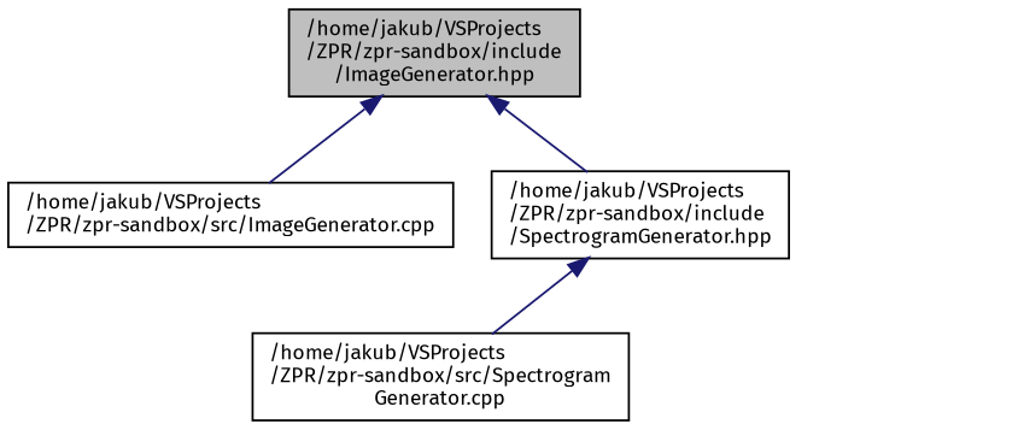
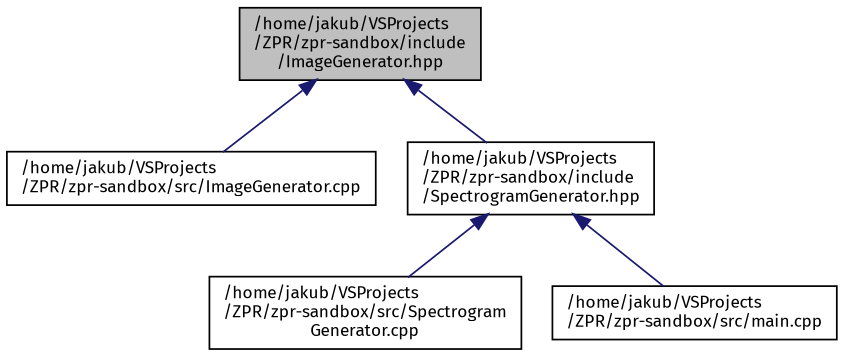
  digraph {
    fontname="Fira Sans"
    node [color=black fillcolor=white fontname="Fira Sans" fontsize=10 shape=record style=filled]
    edge [color=midnightblue dir=back fontname="Fira Sans" fontsize=10 labelfontname=Helvetica labelfontsize=10 style=solid]
    n1 [fillcolor=grey75 fontcolor=black height=0.2 label="/home/jakub/VSProjects\l/ZPR/zpr-sandbox/include\l/ImageGenerator.hpp" width=0.4]
    n2 [height=0.2 label="/home/jakub/VSProjects\l/ZPR/zpr-sandbox/src/ImageGenerator.cpp" width=0.4]
    n3 [height=0.2 label="/home/jakub/VSProjects\l/ZPR/zpr-sandbox/include\l/SpectrogramGenerator.hpp" width=0.4]
    n4 [height=0.2 label="/home/jakub/VSProjects\l/ZPR/zpr-sandbox/src/Spectrogram\lGenerator.cpp" width=0.4]
+   n5 [height=0.2 label="/home/jakub/VSProjects\l/ZPR/zpr-sandbox/src/main.cpp" width=0.4]
    n1 -> n2
    n1 -> n3
    n3 -> n4
+   n3 -> n5
  }
